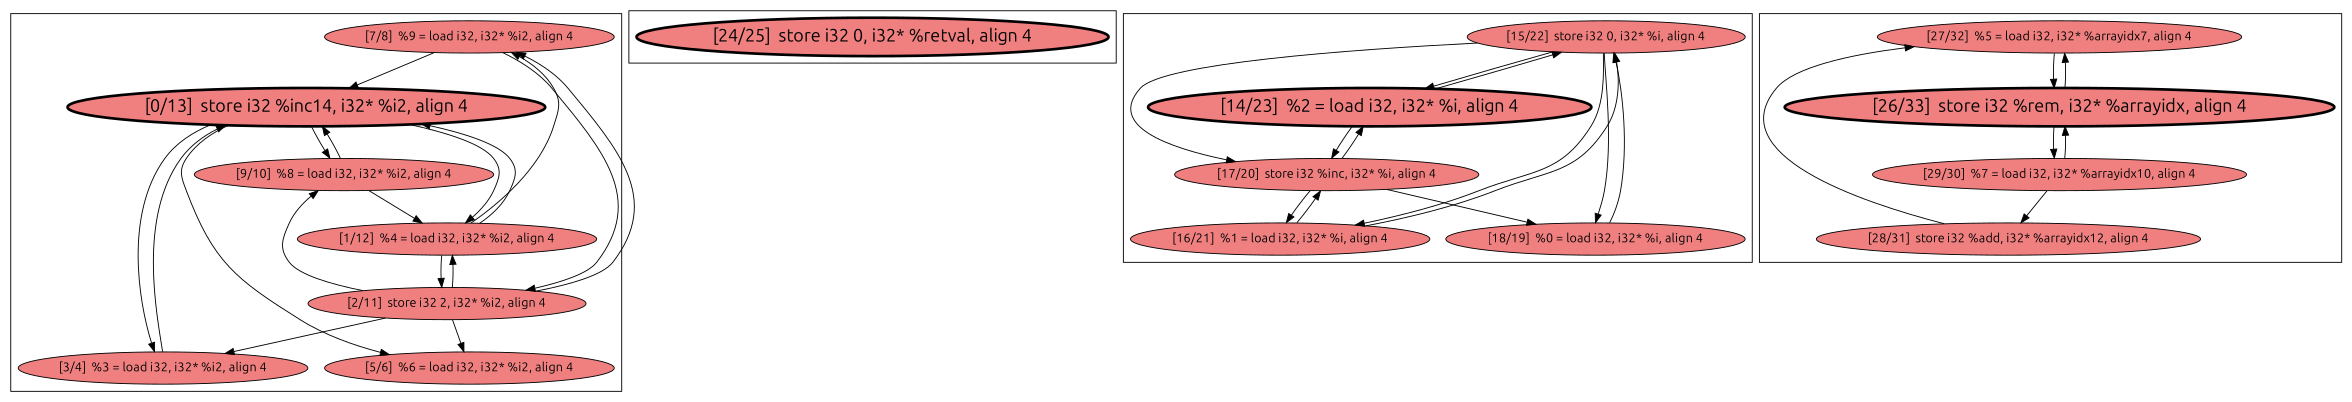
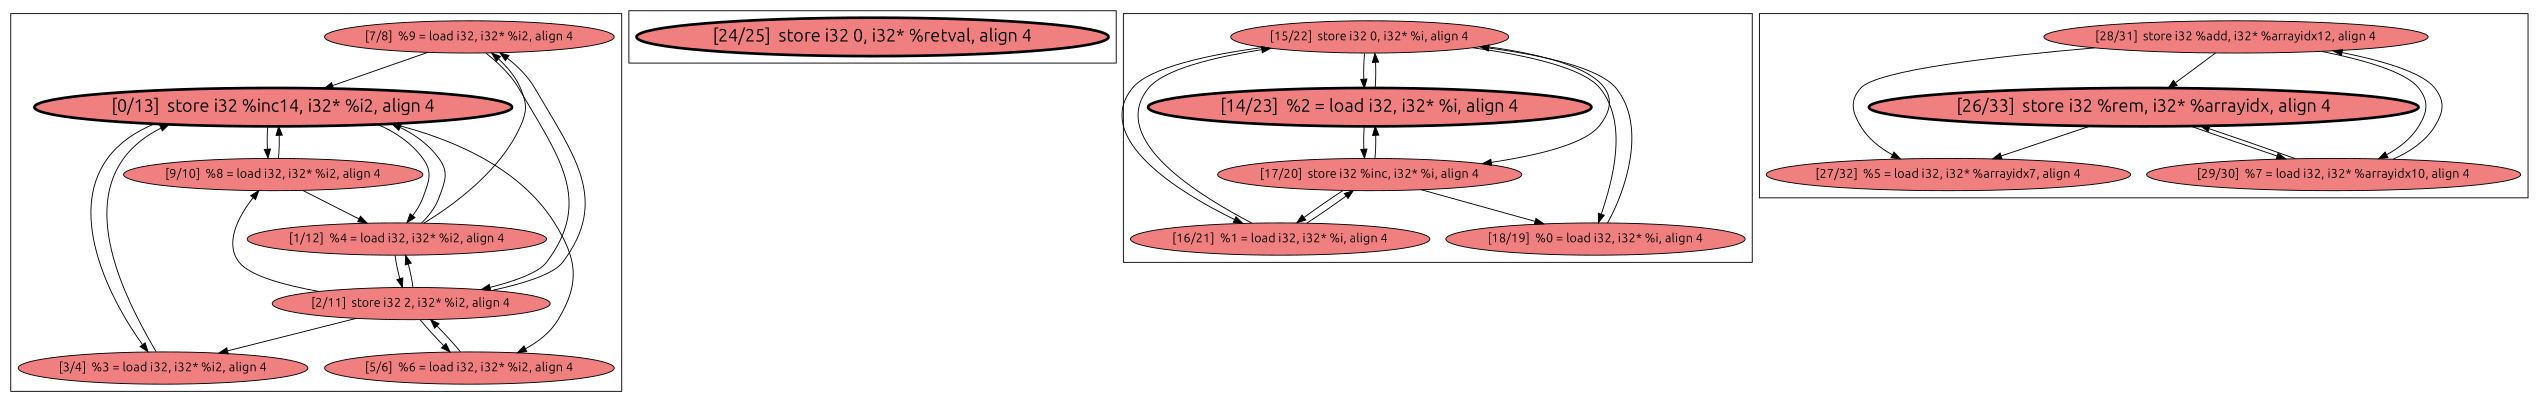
  digraph {
    fontname=Ubuntu
    node [fillcolor=lightcoral fontname=Ubuntu shape=ellipse style=filled]
    edge [fontname=Ubuntu]
    n1 [label="[7/8]  %9 = load i32, i32* %i2, align 4"]
    n2 [fontsize=20 label="[0/13]  store i32 %inc14, i32* %i2, align 4" penwidth=3.0]
    n3 [label="[2/11]  store i32 2, i32* %i2, align 4"]
    n4 [label="[9/10]  %8 = load i32, i32* %i2, align 4"]
    n5 [label="[5/6]  %6 = load i32, i32* %i2, align 4"]
    n6 [label="[3/4]  %3 = load i32, i32* %i2, align 4"]
    n7 [label="[1/12]  %4 = load i32, i32* %i2, align 4"]
    n8 [fontsize=20 label="[24/25]  store i32 0, i32* %retval, align 4" penwidth=3.0]
    n9 [label="[15/22]  store i32 0, i32* %i, align 4"]
    n10 [fontsize=20 label="[14/23]  %2 = load i32, i32* %i, align 4" penwidth=3.0]
    n11 [label="[16/21]  %1 = load i32, i32* %i, align 4"]
    n12 [label="[18/19]  %0 = load i32, i32* %i, align 4"]
    n13 [label="[17/20]  store i32 %inc, i32* %i, align 4"]
    n14 [label="[27/32]  %5 = load i32, i32* %arrayidx7, align 4"]
    n15 [label="[28/31]  store i32 %add, i32* %arrayidx12, align 4"]
    n16 [fontsize=20 label="[26/33]  store i32 %rem, i32* %arrayidx, align 4" penwidth=3.0]
    n17 [label="[29/30]  %7 = load i32, i32* %arrayidx10, align 4"]
    subgraph cluster_1 {
      n1
      n2
      n3
      n4
      n5
      n6
      n7
    }
    subgraph cluster_2 {
      n8
    }
    subgraph cluster_3 {
      n9
      n10
      n11
      n12
      n13
    }
    subgraph cluster_4 {
      n14
      n15
      n16
      n17
    }
    n1 -> n2
    n1 -> n3
    n2 -> n4
    n2 -> n5
    n2 -> n6
    n2 -> n7
    n3 -> n1
    n3 -> n4
    n3 -> n5
    n3 -> n6
    n3 -> n7
    n4 -> n2
    n4 -> n7
+   n5 -> n3
    n6 -> n2
    n7 -> n1
    n7 -> n2
    n7 -> n3
    n9 -> n10
    n9 -> n11
    n9 -> n12
    n9 -> n13
    n10 -> n9
    n10 -> n13
    n11 -> n9
    n11 -> n13
    n12 -> n9
    n13 -> n10
    n13 -> n11
    n13 -> n12
-   n14 -> n16
+   n15 -> n16
    n15 -> n14
+   n15 -> n17
    n16 -> n14
    n16 -> n17
    n17 -> n15
    n17 -> n16
  }
